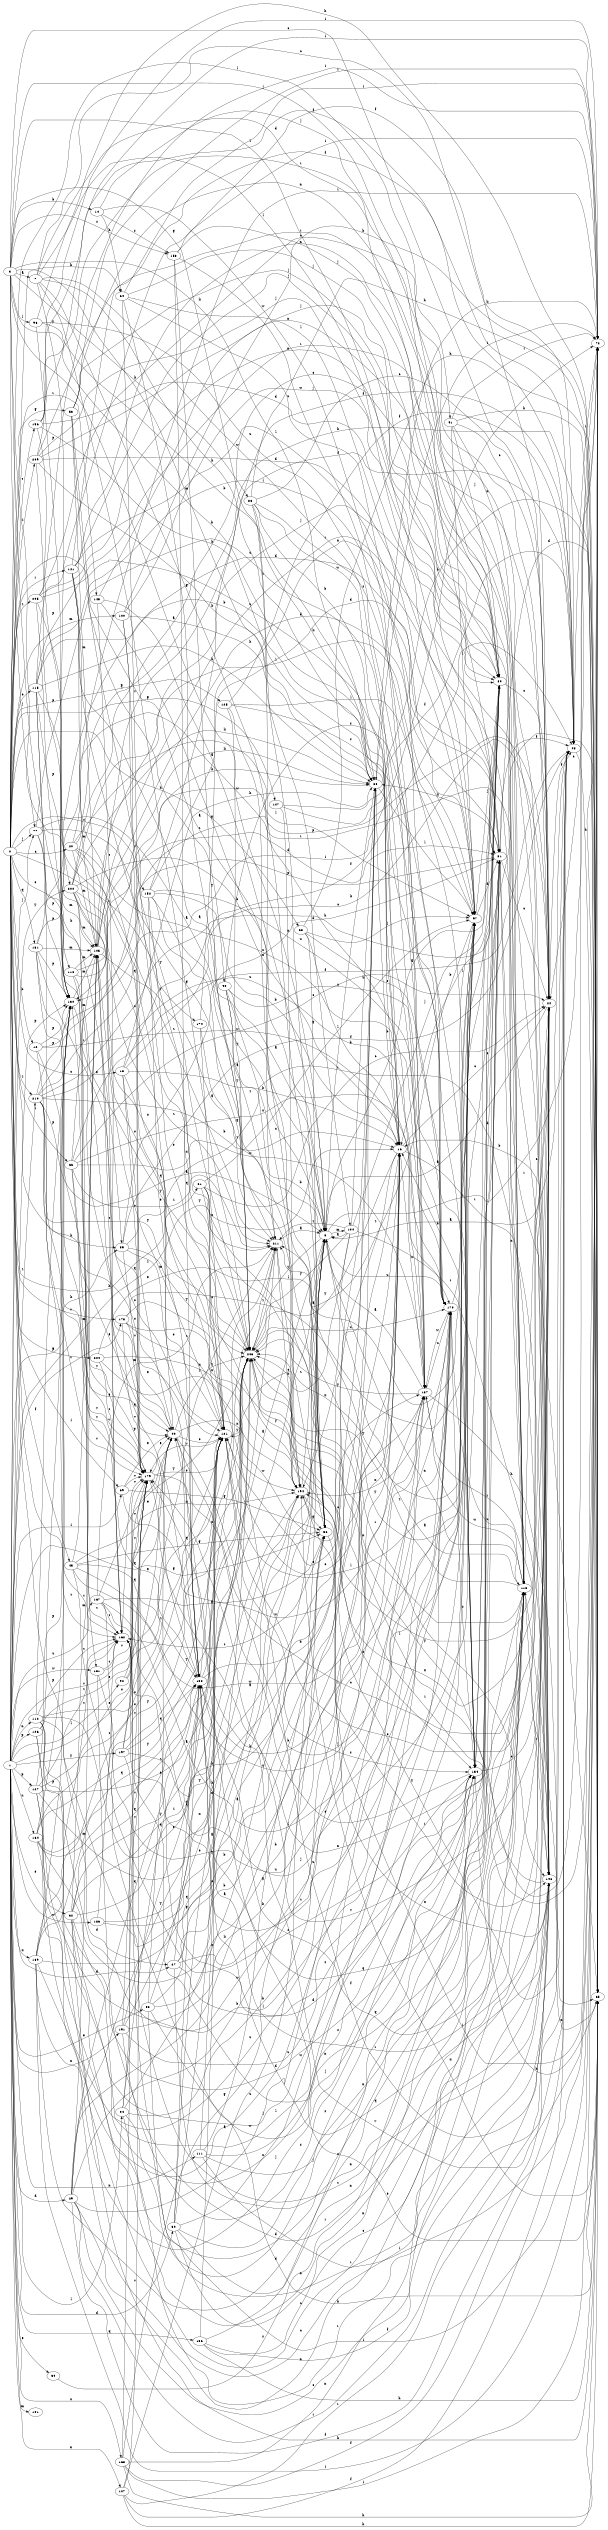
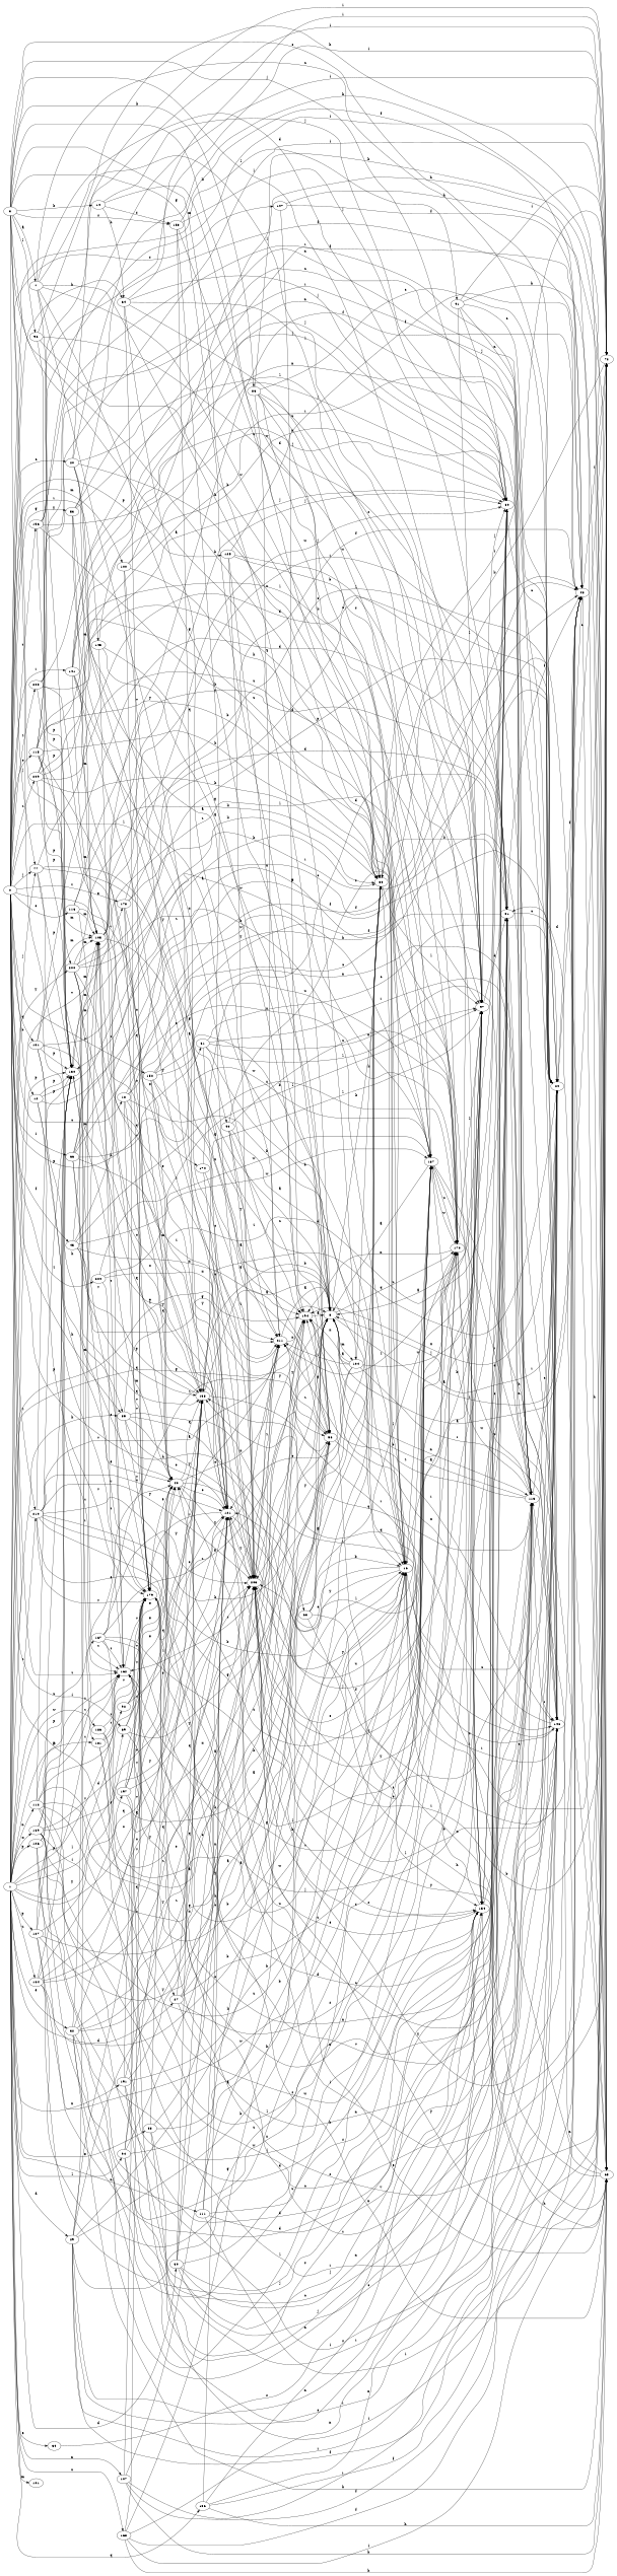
  strict digraph {
    rankdir=LR
    0
    12
    18
    20
    27
    45
    53
    61
    63
    64
    66
    69
    77
    85
    90
    91
    100
    115
    116
    125
    131
    141
    145
    147
    152
    156
    162
    174
    178
    204
    205
    209
    210
    130
    179
    40
    187
    146
    16
    24
    88
    48
    138
    211
    97
    72
    170
    65
    105
    194
    8
    113
    154
    56
    80
    203
    121
    31
    1
    29
    30
    32
    34
    38
    92
    94
    101
    107
    111
    112
    126
    127
    136
    164
    167
    168
    181
    186
    189
    191
    197
    200
    3
    7
    14
    86
    96
    104
    153
    0 -> 12 [label=b]
    0 -> 18 [label=c]
    0 -> 20 [label=c]
    0 -> 27 [label=d]
    0 -> 45 [label=f]
    0 -> 53 [label=g]
    0 -> 61 [label=h]
    0 -> 63 [label=h]
    0 -> 64 [label=h]
    0 -> 66 [label=i]
    0 -> 69 [label=i]
    0 -> 77 [label=j]
    0 -> 85 [label=k]
    0 -> 90 [label=l]
    0 -> 91 [label=l]
    0 -> 100 [label=m]
    0 -> 115 [label=o]
    0 -> 116 [label=o]
    0 -> 125 [label=p]
    0 -> 131 [label=q]
    0 -> 141 [label=r]
    0 -> 145 [label=r]
    0 -> 147 [label=s]
    0 -> 152 [label=s]
    0 -> 156 [label=t]
    0 -> 162 [label=t]
    0 -> 174 [label=v]
    0 -> 178 [label=v]
    0 -> 204 [label=z]
    0 -> 205 [label=z]
    0 -> 209 [label=z]
    0 -> 210 [label=z]
    12 -> 130 [label=p]
    12 -> 179 [label=v]
    12 -> 40 [label=e]
    12 -> 187 [label=w]
    12 -> 146 [label=r]
    18 -> 179 [label=v]
    18 -> 40 [label=e]
    18 -> 16 [label=b]
    18 -> 24 [label=c]
    18 -> 88 [label=k]
    18 -> 48 [label=f]
    18 -> 138 [label=q]
    20 -> 211 [label=z]
    20 -> 97 [label=l]
    20 -> 72 [label=i]
    20 -> 170 [label=u]
    20 -> 65 [label=h]
    20 -> 105 [label=m]
    20 -> 194 [label=x]
    27 -> 16 [label=b]
    27 -> 138 [label=q]
    27 -> 170 [label=u]
    27 -> 8 [label=a]
    27 -> 113 [label=n]
    27 -> 154 [label=s]
    45 -> 187 [label=w]
    45 -> 138 [label=q]
    45 -> 170 [label=u]
    45 -> 65 [label=h]
    45 -> 105 [label=m]
    45 -> 194 [label=x]
    45 -> 56 [label=g]
    53 -> 72 [label=i]
    53 -> 105 [label=m]
    53 -> 8 [label=a]
    53 -> 113 [label=n]
    53 -> 80 [label=j]
    53 -> 203 [label=y]
    61 -> 146 [label=r]
    61 -> 16 [label=b]
    61 -> 24 [label=c]
    61 -> 97 [label=l]
    61 -> 113 [label=n]
    61 -> 121 [label=o]
    63 -> 16 [label=b]
    63 -> 97 [label=l]
    63 -> 65 [label=h]
    63 -> 154 [label=s]
    63 -> 56 [label=g]
    64 -> 179 [label=v]
    64 -> 211 [label=z]
    64 -> 97 [label=l]
    64 -> 72 [label=i]
    64 -> 170 [label=u]
    64 -> 80 [label=j]
    66 -> 179 [label=v]
    66 -> 187 [label=w]
    66 -> 24 [label=c]
    66 -> 48 [label=f]
    66 -> 138 [label=q]
    66 -> 211 [label=z]
    66 -> 170 [label=u]
    66 -> 105 [label=m]
    69 -> 179 [label=v]
    69 -> 40 [label=e]
    69 -> 187 [label=w]
    69 -> 56 [label=g]
    77 -> 162 [label=t]
    77 -> 130 [label=p]
    77 -> 170 [label=u]
    77 -> 8 [label=a]
    77 -> 56 [label=g]
    85 -> 179 [label=v]
    85 -> 146 [label=r]
    85 -> 48 [label=f]
    85 -> 203 [label=y]
    85 -> 121 [label=o]
    85 -> 31 [label=d]
    90 -> 211 [label=z]
    90 -> 170 [label=u]
    90 -> 8 [label=a]
    90 -> 154 [label=s]
    90 -> 56 [label=c]
    90 -> 203 [label=y]
    91 -> 24 [label=c]
    91 -> 97 [label=l]
    91 -> 72 [label=i]
    91 -> 65 [label=h]
    91 -> 113 [label=n]
    91 -> 80 [label=j]
    100 -> 179 [label=v]
    100 -> 88 [label=k]
    100 -> 65 [label=h]
    100 -> 80 [label=j]
    100 -> 121 [label=o]
    115 -> 130 [label=p]
    115 -> 179 [label=v]
    115 -> 146 [label=r]
    115 -> 16 [label=b]
    115 -> 88 [label=k]
    115 -> 97 [label=l]
    115 -> 72 [label=i]
    115 -> 105 [label=m]
    115 -> 121 [label=o]
    116 -> 162 [label=t]
    116 -> 88 [label=k]
    116 -> 138 [label=q]
    116 -> 105 [label=m]
    116 -> 31 [label=d]
    125 -> 48 [label=f]
    125 -> 97 [label=l]
    125 -> 194 [label=x]
    125 -> 154 [label=s]
    125 -> 203 [label=y]
    131 -> 130 [label=p]
    131 -> 179 [label=v]
    131 -> 40 [label=e]
    131 -> 187 [label=w]
    131 -> 105 [label=m]
    131 -> 121 [label=o]
    131 -> 31 [label=d]
    141 -> 48 [label=f]
    141 -> 138 [label=q]
    141 -> 97 [label=l]
    141 -> 105 [label=m]
    141 -> 8 [label=a]
    141 -> 113 [label=n]
    141 -> 80 [label=j]
    141 -> 203 [label=y]
    145 -> 162 [label=t]
    145 -> 8 [label=a]
    145 -> 56 [label=g]
    145 -> 80 [label=j]
    147 -> 48 [label=f]
    147 -> 65 [label=h]
    147 -> 194 [label=x]
    152 -> 40 [label=e]
    152 -> 16 [label=b]
    152 -> 48 [label=f]
    152 -> 170 [label=u]
    152 -> 8 [label=a]
    152 -> 113 [label=n]
    152 -> 56 [label=g]
    152 -> 203 [label=y]
    156 -> 130 [label=p]
    156 -> 146 [label=r]
    156 -> 88 [label=k]
    156 -> 48 [label=f]
    156 -> 72 [label=i]
    156 -> 31 [label=d]
    162 -> 179 [label=v]
    162 -> 113 [label=n]
    162 -> 31 [label=d]
    174 -> 211 [label=z]
    174 -> 121 [label=o]
    174 -> 31 [label=d]
    178 -> 179 [label=v]
    178 -> 40 [label=e]
    178 -> 24 [label=c]
    178 -> 48 [label=f]
    178 -> 194 [label=x]
    178 -> 80 [label=j]
    204 -> 162 [label=t]
    204 -> 187 [label=w]
    204 -> 97 [label=l]
    204 -> 194 [label=x]
    205 -> 130 [label=p]
    205 -> 24 [label=c]
    205 -> 72 [label=i]
    205 -> 170 [label=u]
    205 -> 113 [label=n]
    205 -> 121 [label=o]
    209 -> 130 [label=p]
    209 -> 146 [label=r]
    209 -> 88 [label=k]
    209 -> 72 [label=i]
    209 -> 113 [label=n]
    209 -> 80 [label=j]
    209 -> 31 [label=d]
    210 -> 130 [label=p]
    210 -> 179 [label=v]
    210 -> 16 [label=b]
    210 -> 88 [label=k]
    210 -> 72 [label=i]
    210 -> 170 [label=u]
    210 -> 65 [label=h]
    210 -> 8 [label=a]
    210 -> 203 [label=y]
    210 -> 121 [label=o]
    130 -> 105 [label=m]
    130 -> 203 [label=y]
    179 -> 40 [label=e]
    179 -> 24 [label=c]
    179 -> 113 [label=n]
    179 -> 121 [label=o]
    40 -> 138 [label=q]
    40 -> 105 [label=m]
    40 -> 194 [label=x]
    40 -> 80 [label=j]
    40 -> 203 [label=y]
    40 -> 121 [label=o]
    187 -> 146 [label=r]
    187 -> 170 [label=u]
    187 -> 65 [label=h]
    187 -> 8 [label=a]
    187 -> 203 [label=y]
    187 -> 121 [label=o]
    146 -> 162 [label=t]
    146 -> 138 [label=q]
    146 -> 194 [label=x]
    146 -> 203 [label=l]
    16 -> 187 [label=w]
    16 -> 146 [label=r]
    16 -> 24 [label=c]
    16 -> 203 [label=y]
    16 -> 121 [label=o]
    24 -> 130 [label=p]
    24 -> 179 [label=v]
    24 -> 48 [label=f]
    24 -> 138 [label=q]
    24 -> 194 [label=x]
    24 -> 8 [label=a]
    24 -> 121 [label=o]
    88 -> 16 [label=b]
    88 -> 97 [label=l]
    88 -> 72 [label=i]
    48 -> 72 [label=i]
    48 -> 65 [label=h]
    48 -> 8 [label=a]
    48 -> 203 [label=y]
    138 -> 130 [label=p]
    138 -> 146 [label=r]
    138 -> 16 [label=b]
    138 -> 97 [label=l]
    138 -> 8 [label=a]
    138 -> 121 [label=o]
    211 -> 194 [label=x]
    211 -> 8 [label=a]
    97 -> 162 [label=t]
    97 -> 211 [label=z]
    97 -> 80 [label=j]
    97 -> 203 [label=y]
    97 -> 31 [label=d]
    72 -> 179 [label=v]
    72 -> 24 [label=c]
    72 -> 88 [label=k]
    72 -> 203 [label=y]
    170 -> 187 [label=w]
    170 -> 97 [label=l]
    170 -> 194 [label=x]
    170 -> 154 [label=s]
    65 -> 40 [label=e]
    65 -> 16 [label=b]
    65 -> 194 [label=x]
    65 -> 113 [label=n]
-   38 -> 203 [label=y]
+   65 -> 203 [label=y]
    65 -> 31 [label=d]
    105 -> 162 [label=t]
    105 -> 146 [label=r]
    105 -> 48 [label=f]
    105 -> 8 [label=a]
    105 -> 80 [label=j]
    105 -> 31 [label=d]
    194 -> 146 [label=r]
    194 -> 8 [label=a]
    194 -> 56 [label=g]
    194 -> 203 [label=y]
    8 -> 88 [label=k]
    8 -> 72 [label=i]
    8 -> 170 [label=u]
    8 -> 113 [label=n]
    8 -> 203 [label=y]
    8 -> 104 [label=m]
    113 -> 187 [label=w]
    113 -> 146 [label=r]
    113 -> 24 [label=c]
    113 -> 138 [label=q]
    113 -> 211 [label=z]
    113 -> 170 [label=u]
    113 -> 8 [label=a]
    154 -> 40 [label=e]
    154 -> 16 [label=b]
    154 -> 24 [label=c]
    154 -> 65 [label=h]
    154 -> 31 [label=d]
    56 -> 162 [label=t]
    56 -> 211 [label=z]
    56 -> 72 [label=i]
    80 -> 16 [label=b]
    80 -> 24 [label=c]
    80 -> 8 [label=a]
    203 -> 211 [label=z]
    203 -> 72 [label=i]
    203 -> 170 [label=u]
    203 -> 154 [label=s]
    121 -> 179 [label=v]
    121 -> 97 [label=l]
    121 -> 105 [label=m]
    121 -> 154 [label=s]
    121 -> 203 [label=y]
    31 -> 130 [label=p]
    31 -> 146 [label=r]
    31 -> 24 [label=c]
    31 -> 88 [label=k]
    31 -> 48 [label=f]
    31 -> 113 [label=n]
    31 -> 154 [label=s]
    31 -> 203 [label=y]
    1 -> 27 [label=d]
    1 -> 69 [label=i]
    1 -> 77 [label=j]
    1 -> 85 [label=k]
    1 -> 178 [label=v]
    1 -> 210 [label=z]
    1 -> 130 [label=p]
    1 -> 179 [label=v]
    1 -> 211 [label=z]
    1 -> 56 [label=g]
    1 -> 121 [label=o]
    1 -> 29 [label=d]
    1 -> 30 [label=d]
    1 -> 32 [label=e]
    1 -> 34 [label=e]
    1 -> 38 [label=e]
    1 -> 92 [label=l]
    1 -> 94 [label=l]
    1 -> 101 [label=m]
    1 -> 107 [label=n]
    1 -> 111 [label=n]
    1 -> 112 [label=n]
    1 -> 126 [label=p]
    1 -> 127 [label=p]
    1 -> 136 [label=q]
    1 -> 164 [label=u]
    1 -> 167 [label=u]
    1 -> 168 [label=u]
    1 -> 181 [label=w]
    1 -> 186 [label=w]
    1 -> 189 [label=x]
    1 -> 191 [label=x]
    1 -> 197 [label=y]
    1 -> 200 [label=y]
    29 -> 187 [label=w]
    29 -> 146 [label=r]
    29 -> 16 [label=b]
    29 -> 24 [label=c]
    29 -> 88 [label=k]
    29 -> 48 [label=f]
    29 -> 138 [label=q]
    29 -> 105 [label=m]
    29 -> 113 [label=n]
    29 -> 203 [label=y]
    30 -> 187 [label=w]
    30 -> 24 [label=c]
    30 -> 138 [label=q]
    30 -> 113 [label=n]
    30 -> 154 [label=s]
    30 -> 203 [label=y]
    30 -> 121 [label=o]
    32 -> 138 [label=q]
    32 -> 211 [label=z]
    32 -> 97 [label=l]
    32 -> 170 [label=u]
    32 -> 65 [label=h]
    32 -> 105 [label=m]
    32 -> 194 [label=x]
    32 -> 113 [label=n]
    32 -> 203 [label=y]
    34 -> 154 [label=s]
    38 -> 40 [label=e]
    38 -> 146 [label=r]
    38 -> 16 [label=b]
    38 -> 8 [label=a]
    38 -> 80 [label=j]
    92 -> 179 [label=v]
    92 -> 40 [label=e]
    92 -> 211 [label=z]
    94 -> 179 [label=v]
    94 -> 146 [label=r]
    94 -> 16 [label=b]
    94 -> 138 [label=q]
    94 -> 8 [label=a]
    94 -> 80 [label=j]
    107 -> 179 [label=v]
    107 -> 146 [label=r]
    107 -> 48 [label=f]
    107 -> 65 [label=h]
    107 -> 8 [label=a]
    111 -> 72 [label=i]
    111 -> 113 [label=n]
    111 -> 154 [label=s]
    111 -> 56 [label=g]
    111 -> 121 [label=o]
    112 -> 162 [label=t]
    112 -> 130 [label=p]
    112 -> 16 [label=b]
    112 -> 24 [label=c]
    112 -> 88 [label=k]
    112 -> 211 [label=z]
    112 -> 97 [label=l]
    112 -> 31 [label=d]
    126 -> 130 [label=p]
    126 -> 40 [label=e]
    126 -> 97 [label=l]
    126 -> 31 [label=d]
    127 -> 162 [label=t]
    127 -> 130 [label=p]
    127 -> 40 [label=e]
    127 -> 187 [label=w]
    127 -> 88 [label=k]
    127 -> 8 [label=a]
    127 -> 80 [label=j]
    136 -> 48 [label=f]
    136 -> 65 [label=h]
    136 -> 113 [label=n]
    136 -> 154 [label=s]
    136 -> 121 [label=o]
    164 -> 130 [label=p]
    164 -> 16 [label=b]
    164 -> 138 [label=q]
    164 -> 211 [label=z]
    164 -> 170 [label=u]
    164 -> 203 [label=y]
    164 -> 121 [label=o]
    167 -> 162 [label=t]
    167 -> 211 [label=z]
    167 -> 97 [label=l]
    167 -> 170 [label=u]
    167 -> 56 [label=g]
    167 -> 80 [label=j]
    167 -> 203 [label=y]
    168 -> 179 [label=v]
    168 -> 48 [label=f]
    168 -> 72 [label=i]
    168 -> 65 [label=h]
    168 -> 113 [label=n]
    168 -> 56 [label=g]
    181 -> 162 [label=t]
    181 -> 179 [label=v]
    181 -> 146 [label=r]
    181 -> 154 [label=s]
    186 -> 162 [label=t]
    186 -> 194 [label=x]
    186 -> 8 [label=a]
    189 -> 162 [label=t]
    189 -> 130 [label=p]
    189 -> 24 [label=c]
    189 -> 72 [label=i]
    189 -> 170 [label=u]
    189 -> 56 [label=g]
    189 -> 203 [label=y]
    189 -> 121 [label=o]
    189 -> 31 [label=d]
    191 -> 179 [label=v]
    191 -> 16 [label=b]
    191 -> 170 [label=u]
    191 -> 194 [label=x]
    191 -> 154 [label=s]
    191 -> 121 [label=o]
    197 -> 179 [label=v]
    197 -> 40 [label=e]
    197 -> 88 [label=k]
    197 -> 138 [label=q]
    197 -> 72 [label=i]
    197 -> 203 [label=y]
    200 -> 16 [label=b]
    200 -> 24 [label=c]
    200 -> 88 [label=k]
    200 -> 138 [label=q]
    200 -> 211 [label=z]
    200 -> 97 [label=l]
    200 -> 105 [label=m]
    200 -> 121 [label=o]
    200 -> 181 [label=r]
    3 -> 77 [label=j]
    3 -> 85 [label=k]
    3 -> 40 [label=e]
    3 -> 16 [label=b]
    3 -> 24 [label=c]
    3 -> 88 [label=k]
    3 -> 97 [label=l]
    3 -> 8 [label=a]
    3 -> 56 [label=g]
    3 -> 80 [label=j]
    3 -> 7 [label=a]
    3 -> 14 [label=b]
    3 -> 86 [label=k]
    3 -> 96 [label=l]
    3 -> 104 [label=m]
    3 -> 153 [label=s]
    7 -> 187 [label=w]
    7 -> 24 [label=c]
    7 -> 88 [label=k]
    7 -> 97 [label=l]
    7 -> 56 [label=g]
    7 -> 203 [label=y]
    7 -> 31 [label=d]
    7 -> 200 [label=y]
    14 -> 64 [label=h]
    14 -> 187 [label=w]
    14 -> 80 [label=j]
    14 -> 153 [label=s]
    86 -> 187 [label=w]
    86 -> 16 [label=b]
    86 -> 24 [label=c]
    86 -> 88 [label=k]
    86 -> 211 [label=z]
    86 -> 65 [label=h]
    86 -> 154 [label=s]
    96 -> 130 [label=p]
    96 -> 16 [label=b]
    96 -> 170 [label=u]
    96 -> 65 [label=h]
    104 -> 146 [label=r]
    104 -> 88 [label=k]
    104 -> 211 [label=z]
    104 -> 194 [label=x]
    104 -> 8 [label=a]
    104 -> 80 [label=j]
    104 -> 203 [label=y]
    104 -> 121 [label=o]
    153 -> 187 [label=w]
    153 -> 48 [label=f]
    153 -> 138 [label=q]
    153 -> 80 [label=j]
    153 -> 203 [label=y]
  }
